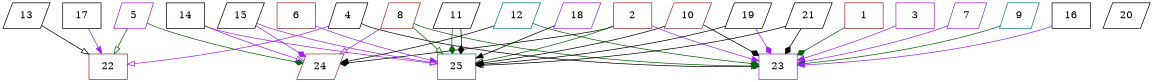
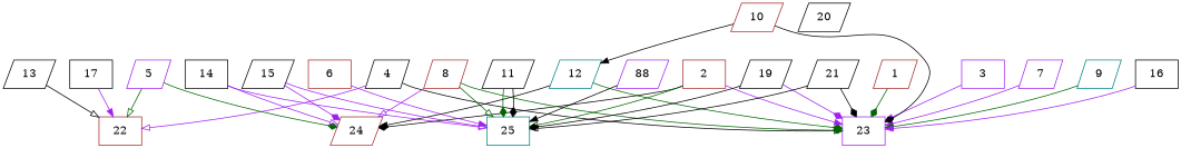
  digraph {
    node [alpha=0.13 color=black shape=parallelogram]
    edge [arrowhead=diamond color=purple]
-   1 [alpha=0.16 color=brown expect_size=22947840 shape=box]
+   1 [alpha=0.16 color=brown expect_size=22947840]
    23 [alpha=0.14 color=purple expect_size=18597888 shape=box]
    2 [alpha=0.08 color=brown expect_size=28187648 shape=box]
    24 [alpha=0.03 color=brown expect_size=51748864]
    25 [alpha=0.00 color=teal expect_size=27837440 shape=box]
    3 [alpha=0.03 color=purple expect_size=19130368 shape=box]
    4 [alpha=0.20 expect_size=21963776]
    22 [color=brown expect_size=48161792 shape=box]
    5 [alpha=0.05 color=purple expect_size=25862144]
    6 [alpha=0.02 color=brown expect_size=8674304 shape=box]
    7 [alpha=0.07 color=purple expect_size=38910976]
    8 [color=brown expect_size=52202496]
    9 [alpha=0.05 color=teal expect_size=8014848]
    10 [alpha=0.20 color=brown expect_size=40677376]
    11 [alpha=0.19 expect_size=10258432]
    12 [alpha=0.07 color=teal expect_size=47464448]
    13 [alpha=0.14 expect_size=19307520]
    14 [alpha=0.10 expect_size=25484288 shape=box]
    15 [alpha=0.07 expect_size=25175040]
    16 [alpha=0.08 expect_size=37616640 shape=box]
    17 [expect_size=41315328 shape=box]
-   18 [alpha=0.19 color=purple expect_size=9960448]
+   18 [alpha=0.19 color=purple expect_size=9960448 label=88]
    19 [expect_size=39780352]
    20 [alpha=0.12 expect_size=51849216]
    21 [alpha=0.17 expect_size=50780160]
    1 -> 23 [color=darkgreen]
    2 -> 23 [arrowhead=normal]
    2 -> 24 [color=black]
    2 -> 25 [arrowhead=onormal color=darkgreen]
    3 -> 23 [arrowhead=normal]
    4 -> 23 [arrowhead=onormal color=black]
    4 -> 22 [arrowhead=onormal]
    5 -> 24 [color=darkgreen]
    5 -> 22 [arrowhead=onormal color=darkgreen]
    6 -> 25 [arrowhead=normal]
    7 -> 23 [arrowhead=normal]
    8 -> 23 [color=darkgreen]
    8 -> 24 [arrowhead=onormal]
    8 -> 25 [arrowhead=onormal color=darkgreen]
    9 -> 23 [arrowhead=normal color=darkgreen]
    10 -> 23 [color=black]
-   10 -> 25 [arrowhead=normal color=black]
+   10 -> 12 [arrowhead=normal color=black]
    11 -> 25 [color=darkgreen]
    11 -> 25 [color=black]
    12 -> 23 [color=darkgreen]
    12 -> 24 [arrowhead=normal color=black]
    13 -> 22 [arrowhead=onormal color=black]
    14 -> 24 [arrowhead=onormal]
    14 -> 25 [arrowhead=onormal]
    15 -> 24
    15 -> 25 [arrowhead=onormal]
    16 -> 23 [arrowhead=normal]
    17 -> 22 [arrowhead=normal]
    18 -> 25 [arrowhead=normal color=black]
    19 -> 23
    19 -> 25 [color=black]
    21 -> 23 [color=black]
    21 -> 25 [arrowhead=onormal color=black]
  }
